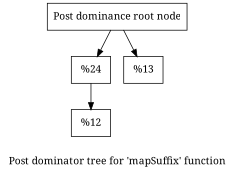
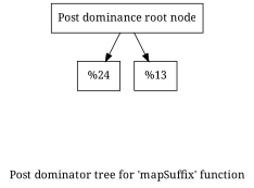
  digraph {
    fontname="Noto Serif"
    label="Post dominator tree for 'mapSuffix' function"
    node [fontname="Noto Serif" shape=record]
    edge [fontname="Noto Serif"]
    n1 [label="{Post dominance root node}"]
    n2 [label="{%24}"]
    n3 [label="{%13}"]
-   n4 [label="{%12}"]
    n1 -> n2
    n1 -> n3
-   n2 -> n4
  }
